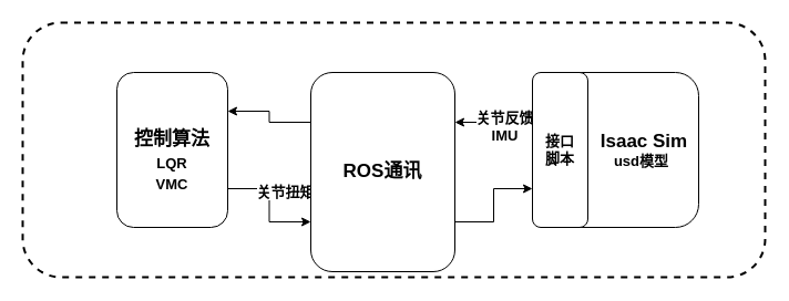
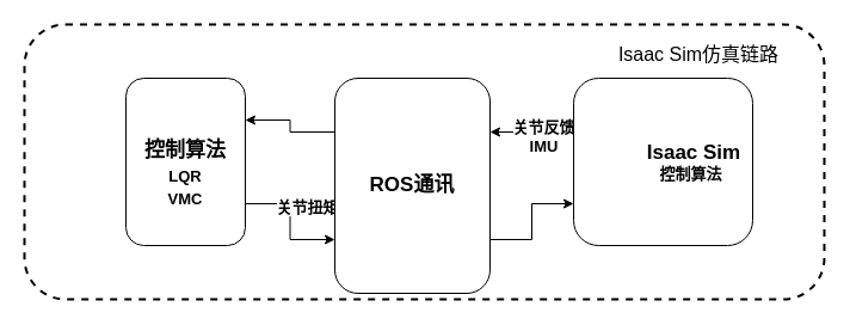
  <mxCell id="0" />
  <mxCell id="1" parent="0" />
  <mxCell id="2" value="" style="rounded=1;whiteSpace=wrap;html=1;fillColor=none;dashed=1;strokeWidth=2;" vertex="1" parent="1"><mxGeometry x="20" y="20" width="670" height="230" as="geometry" /></mxCell>
  <mxCell id="3" style="edgeStyle=orthogonalEdgeStyle;rounded=0;orthogonalLoop=1;jettySize=auto;html=1;exitX=1;exitY=0.75;exitDx=0;exitDy=0;entryX=0;entryY=0.75;entryDx=0;entryDy=0;" edge="1" parent="1" source="5" target="8"><mxGeometry relative="1" as="geometry" /></mxCell>
  <mxCell id="4" value="&lt;b style=&quot;font-size: 13px;&quot;&gt;关节扭矩&lt;/b&gt;" style="edgeLabel;html=1;align=center;verticalAlign=middle;resizable=0;points=[];fontSize=13;" vertex="1" connectable="0" parent="3"><mxGeometry x="-0.292" y="-2" relative="1" as="geometry"><mxPoint x="14" as="offset" /></mxGeometry></mxCell>
  <mxCell id="5" value="&lt;div&gt;&lt;br&gt;&lt;/div&gt;&lt;div&gt;控制算法&lt;/div&gt;&lt;div style=&quot;font-size: 16px;&quot;&gt;&lt;font style=&quot;font-size: 13px;&quot;&gt;LQR&lt;/font&gt;&lt;/div&gt;&lt;div style=&quot;font-size: 16px;&quot;&gt;&lt;font style=&quot;font-size: 13px;&quot;&gt;VMC&lt;/font&gt;&lt;br&gt;&lt;/div&gt;" style="rounded=1;whiteSpace=wrap;html=1;fontSize=17;fontStyle=1" vertex="1" parent="1"><mxGeometry x="105" y="65" width="100" height="140" as="geometry" /></mxCell>
  <mxCell id="6" style="edgeStyle=orthogonalEdgeStyle;rounded=0;orthogonalLoop=1;jettySize=auto;html=1;exitX=0;exitY=0.25;exitDx=0;exitDy=0;entryX=1;entryY=0.25;entryDx=0;entryDy=0;" edge="1" parent="1" source="8" target="5"><mxGeometry relative="1" as="geometry" /></mxCell>
  <mxCell id="7" style="edgeStyle=orthogonalEdgeStyle;rounded=0;orthogonalLoop=1;jettySize=auto;html=1;exitX=1;exitY=0.75;exitDx=0;exitDy=0;entryX=0;entryY=0.75;entryDx=0;entryDy=0;" edge="1" parent="1" source="8" target="12"><mxGeometry relative="1" as="geometry" /></mxCell>
  <mxCell id="8" value="&lt;div&gt;ROS通讯&lt;/div&gt;" style="rounded=1;whiteSpace=wrap;html=1;fontSize=17;fontStyle=1" vertex="1" parent="1"><mxGeometry x="280" y="65" width="130" height="180" as="geometry" /></mxCell>
+ <mxCell id="9" value="Isaac Sim仿真链路" style="text;html=1;strokeColor=none;fillColor=none;align=center;verticalAlign=middle;whiteSpace=wrap;rounded=0;fontSize=16;fontStyle=0" vertex="1" parent="1"><mxGeometry x="510" y="30" width="150" height="30" as="geometry" /></mxCell>
  <mxCell id="10" style="edgeStyle=orthogonalEdgeStyle;rounded=0;orthogonalLoop=1;jettySize=auto;html=1;exitX=0;exitY=0.25;exitDx=0;exitDy=0;entryX=1;entryY=0.25;entryDx=0;entryDy=0;" edge="1" parent="1" source="12" target="8"><mxGeometry relative="1" as="geometry" /></mxCell>
  <mxCell id="11" value="&lt;div style=&quot;font-size: 13px;&quot;&gt;关节反馈&lt;/div&gt;&lt;div style=&quot;font-size: 13px;&quot;&gt;IMU&lt;br style=&quot;font-size: 13px;&quot;&gt;&lt;/div&gt;" style="edgeLabel;html=1;align=center;verticalAlign=middle;resizable=0;points=[];fontStyle=1;fontSize=13;" vertex="1" connectable="0" parent="10"><mxGeometry x="0.217" y="3" relative="1" as="geometry"><mxPoint x="13" as="offset" /></mxGeometry></mxCell>
- <mxCell id="12" value="&lt;div&gt;&amp;nbsp;&amp;nbsp;&amp;nbsp;&amp;nbsp;&amp;nbsp;&amp;nbsp;&amp;nbsp;&amp;nbsp;&amp;nbsp;&amp;nbsp; Isaac Sim&lt;/div&gt;&lt;div style=&quot;font-size: 13px;&quot;&gt;&amp;nbsp;&amp;nbsp;&amp;nbsp;&amp;nbsp;&amp;nbsp;&amp;nbsp;&amp;nbsp;&amp;nbsp;&amp;nbsp;&amp;nbsp;&amp;nbsp;&amp;nbsp; usd模型&lt;br&gt;&lt;/div&gt;" style="rounded=1;whiteSpace=wrap;html=1;fontSize=17;fontStyle=1" vertex="1" parent="1"><mxGeometry x="480" y="65" width="150" height="140" as="geometry" /></mxCell>
- <mxCell id="13" value="&lt;div&gt;&lt;font style=&quot;font-size: 13px;&quot;&gt;&lt;b&gt;接口&lt;/b&gt;&lt;/font&gt;&lt;/div&gt;&lt;div&gt;&lt;font style=&quot;font-size: 13px;&quot;&gt;&lt;b&gt;脚本&lt;/b&gt;&lt;/font&gt;&lt;/div&gt;" style="rounded=1;whiteSpace=wrap;html=1;" vertex="1" parent="1"><mxGeometry x="480" y="65" width="50" height="140" as="geometry" /></mxCell>
+ <mxCell id="12" value="&lt;div&gt;&amp;nbsp;&amp;nbsp;&amp;nbsp;&amp;nbsp;&amp;nbsp;&amp;nbsp;&amp;nbsp;&amp;nbsp;&amp;nbsp;&amp;nbsp; Isaac Sim&lt;/div&gt;&lt;div style=&quot;font-size: 13px;&quot;&gt;&amp;nbsp;&amp;nbsp;&amp;nbsp;&amp;nbsp;&amp;nbsp;&amp;nbsp;&amp;nbsp;&amp;nbsp;&amp;nbsp;&amp;nbsp;&amp;nbsp;&amp;nbsp; 控制算法&lt;br&gt;&lt;/div&gt;" style="rounded=1;whiteSpace=wrap;html=1;fontSize=17;fontStyle=1" vertex="1" parent="1"><mxGeometry x="480" y="65" width="150" height="140" as="geometry" /></mxCell>
